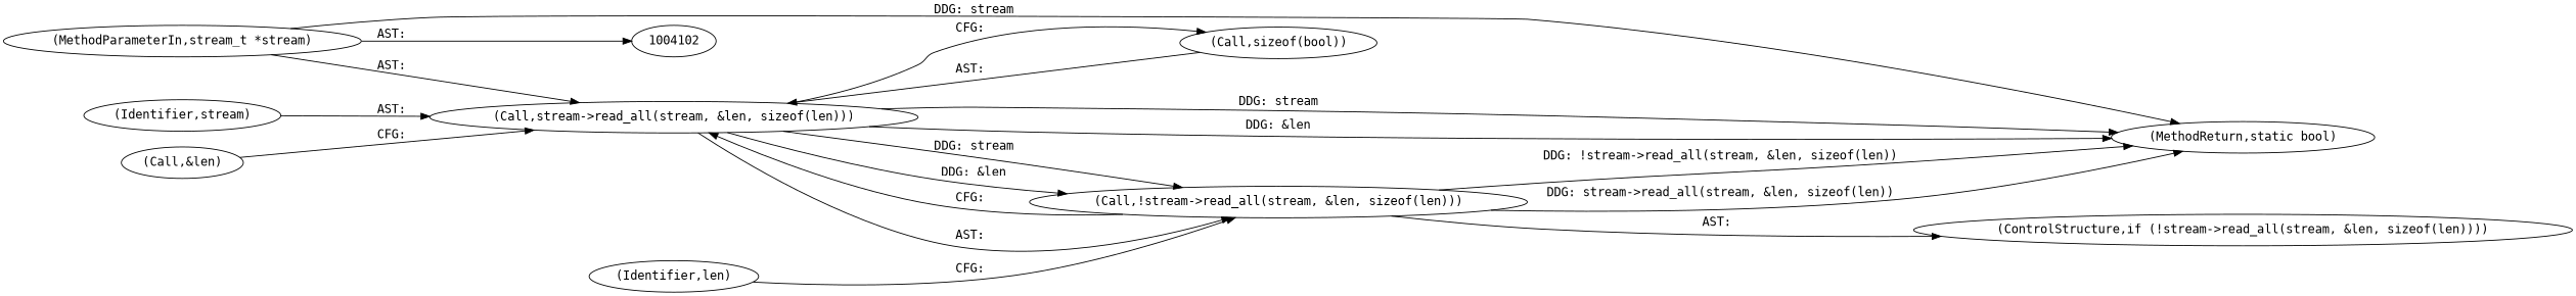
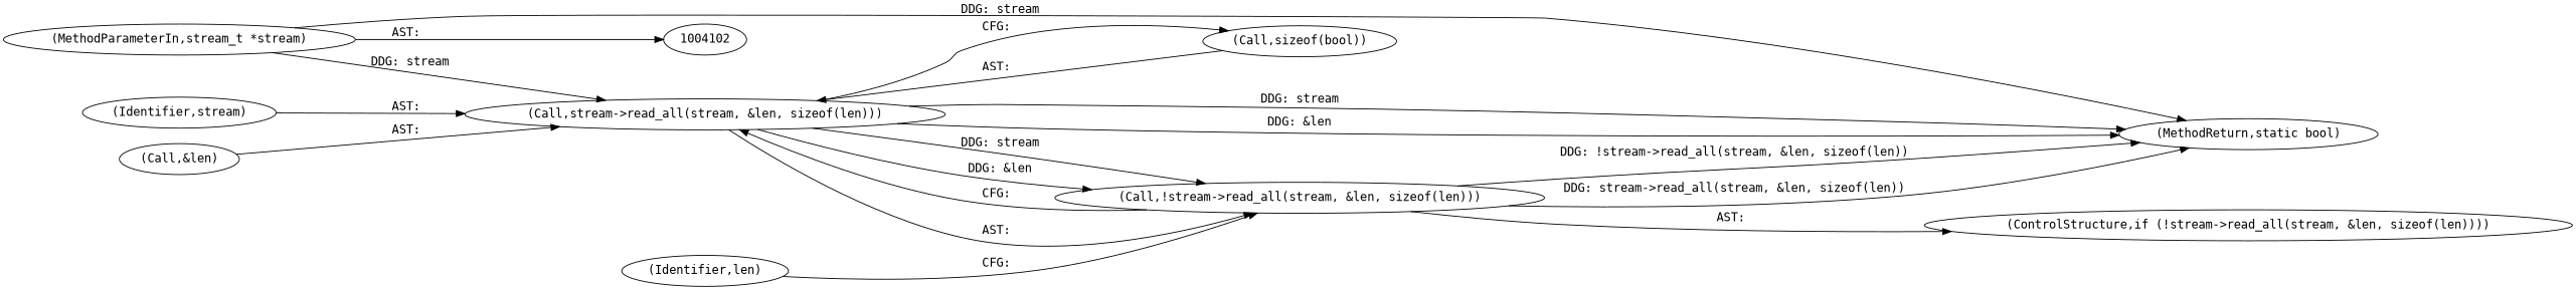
  digraph {
    fontname="DejaVu Sans Mono"
    rankdir=LR
    node [fontname="DejaVu Sans Mono"]
    edge [fontname="DejaVu Sans Mono"]
    n1 [label="(Call,stream->read_all(stream, &len, sizeof(len)))"]
    n2 [label="(Call,!stream->read_all(stream, &len, sizeof(len)))"]
    n3 [label="(MethodReturn,static bool)"]
    n4 [label="(Call,sizeof(bool))"]
    n5 [label="(ControlStructure,if (!stream->read_all(stream, &len, sizeof(len))))"]
    n6 [label="(MethodParameterIn,stream_t *stream)"]
    n7 [label=1004102]
    n8 [label="(Identifier,stream)"]
    n9 [label="(Identifier,len)"]
    n10 [label="(Call,&len)"]
    n1 -> n2 [label="AST: "]
    n1 -> n2 [label="DDG: stream"]
    n1 -> n2 [label="DDG: &len"]
    n1 -> n3 [label="DDG: stream"]
    n1 -> n3 [label="DDG: &len"]
    n1 -> n4 [label="CFG: "]
    n2 -> n1 [label="CFG: "]
    n2 -> n3 [label="DDG: !stream->read_all(stream, &len, sizeof(len))"]
    n2 -> n3 [label="DDG: stream->read_all(stream, &len, sizeof(len))"]
    n2 -> n5 [label="AST: "]
    n4 -> n1 [label="AST: "]
-   n6 -> n1 [label="AST: "]
+   n6 -> n1 [label="DDG: stream"]
    n6 -> n3 [label="DDG: stream"]
    n6 -> n7 [label="AST: "]
    n8 -> n1 [label="AST: "]
    n9 -> n2 [label="CFG: "]
-   n10 -> n1 [label="CFG: "]
+   n10 -> n1 [label="AST: "]
  }
